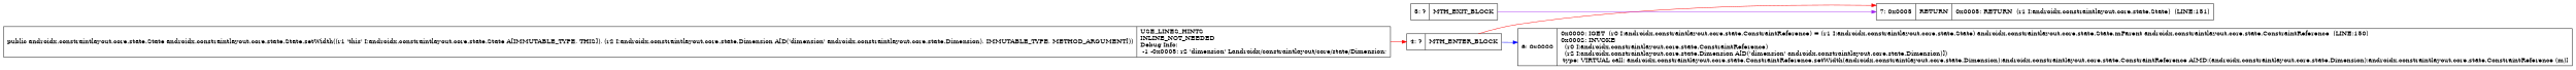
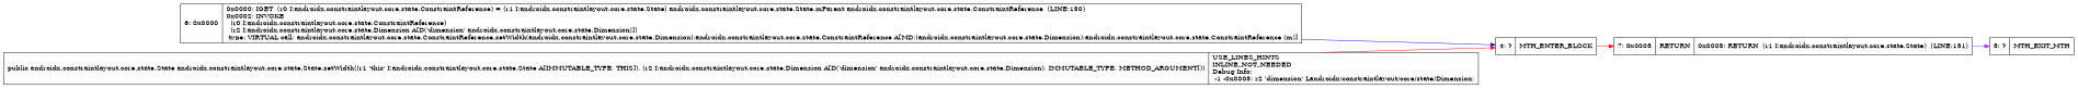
  digraph {
    rankdir=LR
    node [shape=record]
    edge [color=red]
    n1 [label="{4\:\ ?|MTH_ENTER_BLOCK\l}"]
    n2 [label="{6\:\ 0x0000|0x0000: IGET  (r0 I:androidx.constraintlayout.core.state.ConstraintReference) = (r1 I:androidx.constraintlayout.core.state.State) androidx.constraintlayout.core.state.State.mParent androidx.constraintlayout.core.state.ConstraintReference  (LINE:150)\l0x0002: INVOKE  \l  (r0 I:androidx.constraintlayout.core.state.ConstraintReference)\l  (r2 I:androidx.constraintlayout.core.state.Dimension A[D('dimension' androidx.constraintlayout.core.state.Dimension)])\l type: VIRTUAL call: androidx.constraintlayout.core.state.ConstraintReference.setWidth(androidx.constraintlayout.core.state.Dimension):androidx.constraintlayout.core.state.ConstraintReference A[MD:(androidx.constraintlayout.core.state.Dimension):androidx.constraintlayout.core.state.ConstraintReference (m)]\l}"]
    n3 [label="{7\:\ 0x0005|RETURN\l|0x0005: RETURN  (r1 I:androidx.constraintlayout.core.state.State)  (LINE:151)\l}"]
-   n4 [label="{5\:\ ?|MTH_EXIT_BLOCK\l}"]
+   n4 [label="{5\:\ ?|MTH_EXIT_MTH\l}"]
    n5 [label="{public androidx.constraintlayout.core.state.State androidx.constraintlayout.core.state.State.setWidth((r1 'this' I:androidx.constraintlayout.core.state.State A[IMMUTABLE_TYPE, THIS]), (r2 I:androidx.constraintlayout.core.state.Dimension A[D('dimension' androidx.constraintlayout.core.state.Dimension), IMMUTABLE_TYPE, METHOD_ARGUMENT]))  | USE_LINES_HINTS\lINLINE_NOT_NEEDED\lDebug Info:\l  \-1 \-0x0005: r2 'dimension' Landroidx\/constraintlayout\/core\/state\/Dimension;\l}"]
-   n1 -> n2 [color=blue]
+   n2 -> n1 [color=blue]
    n1 -> n3
-   n4 -> n3 [color=purple]
+   n3 -> n4 [color=purple]
    n5 -> n1
  }
